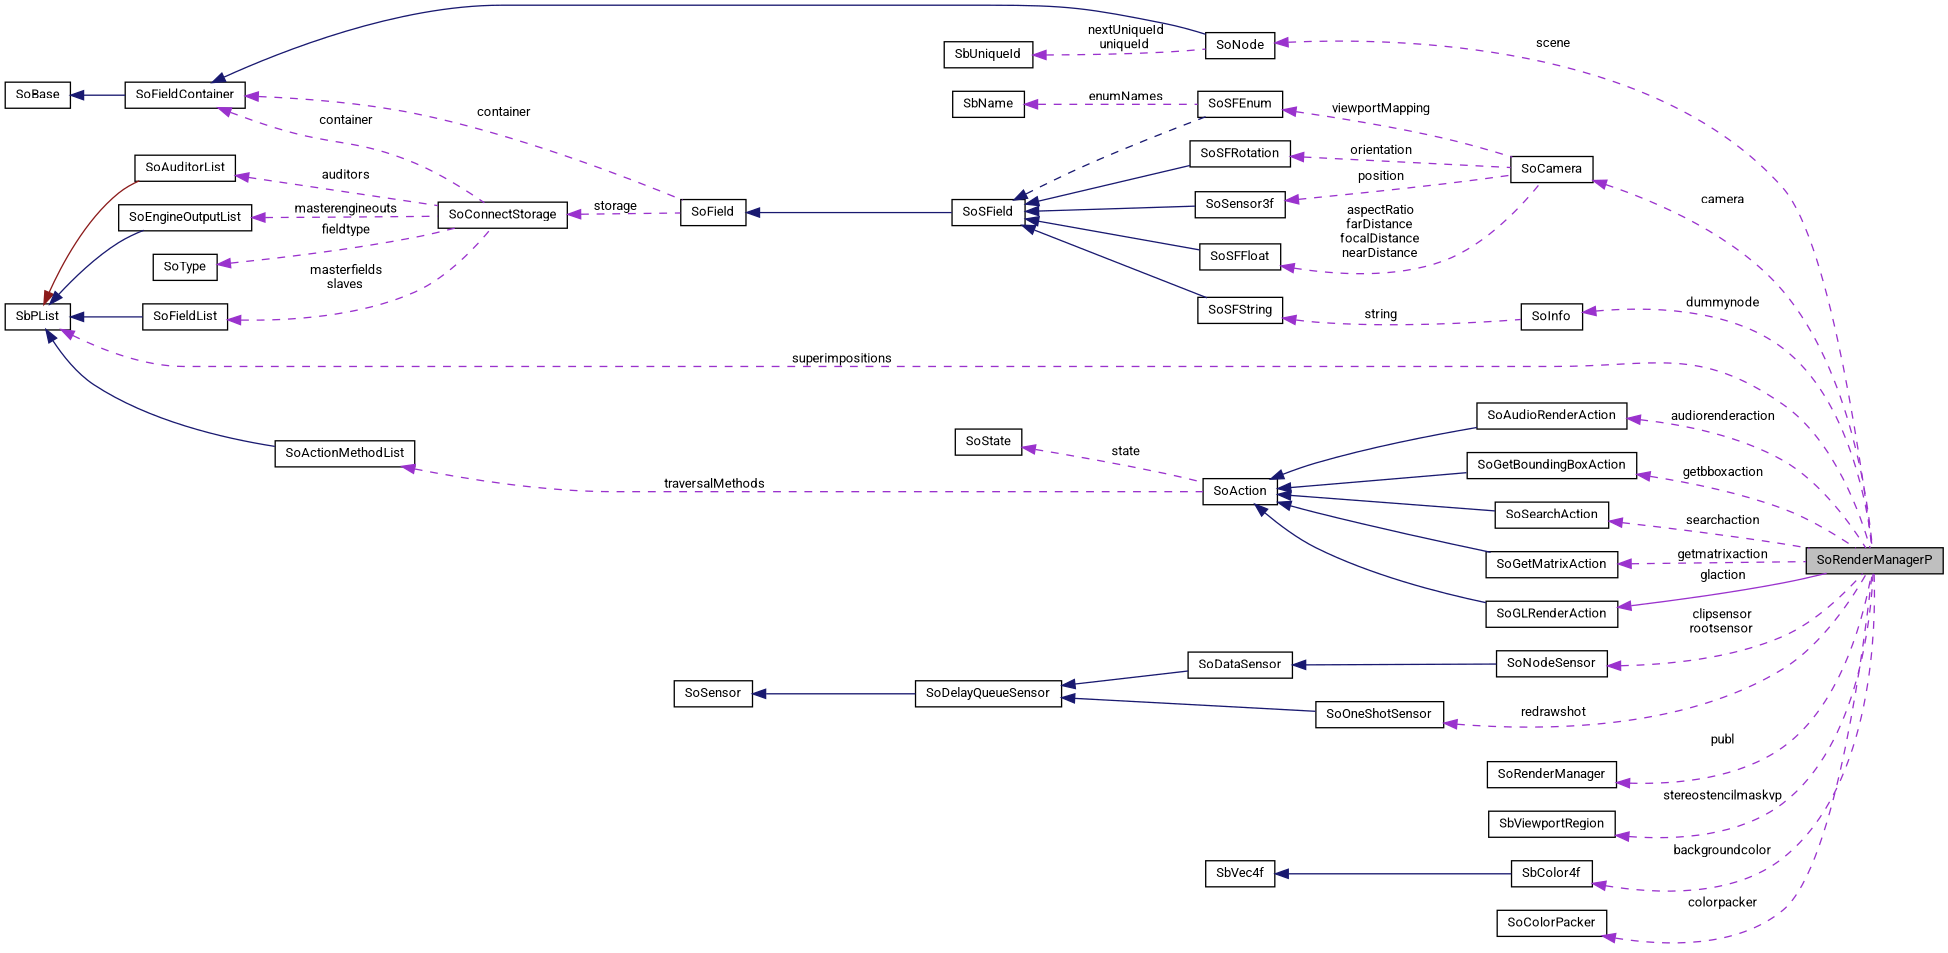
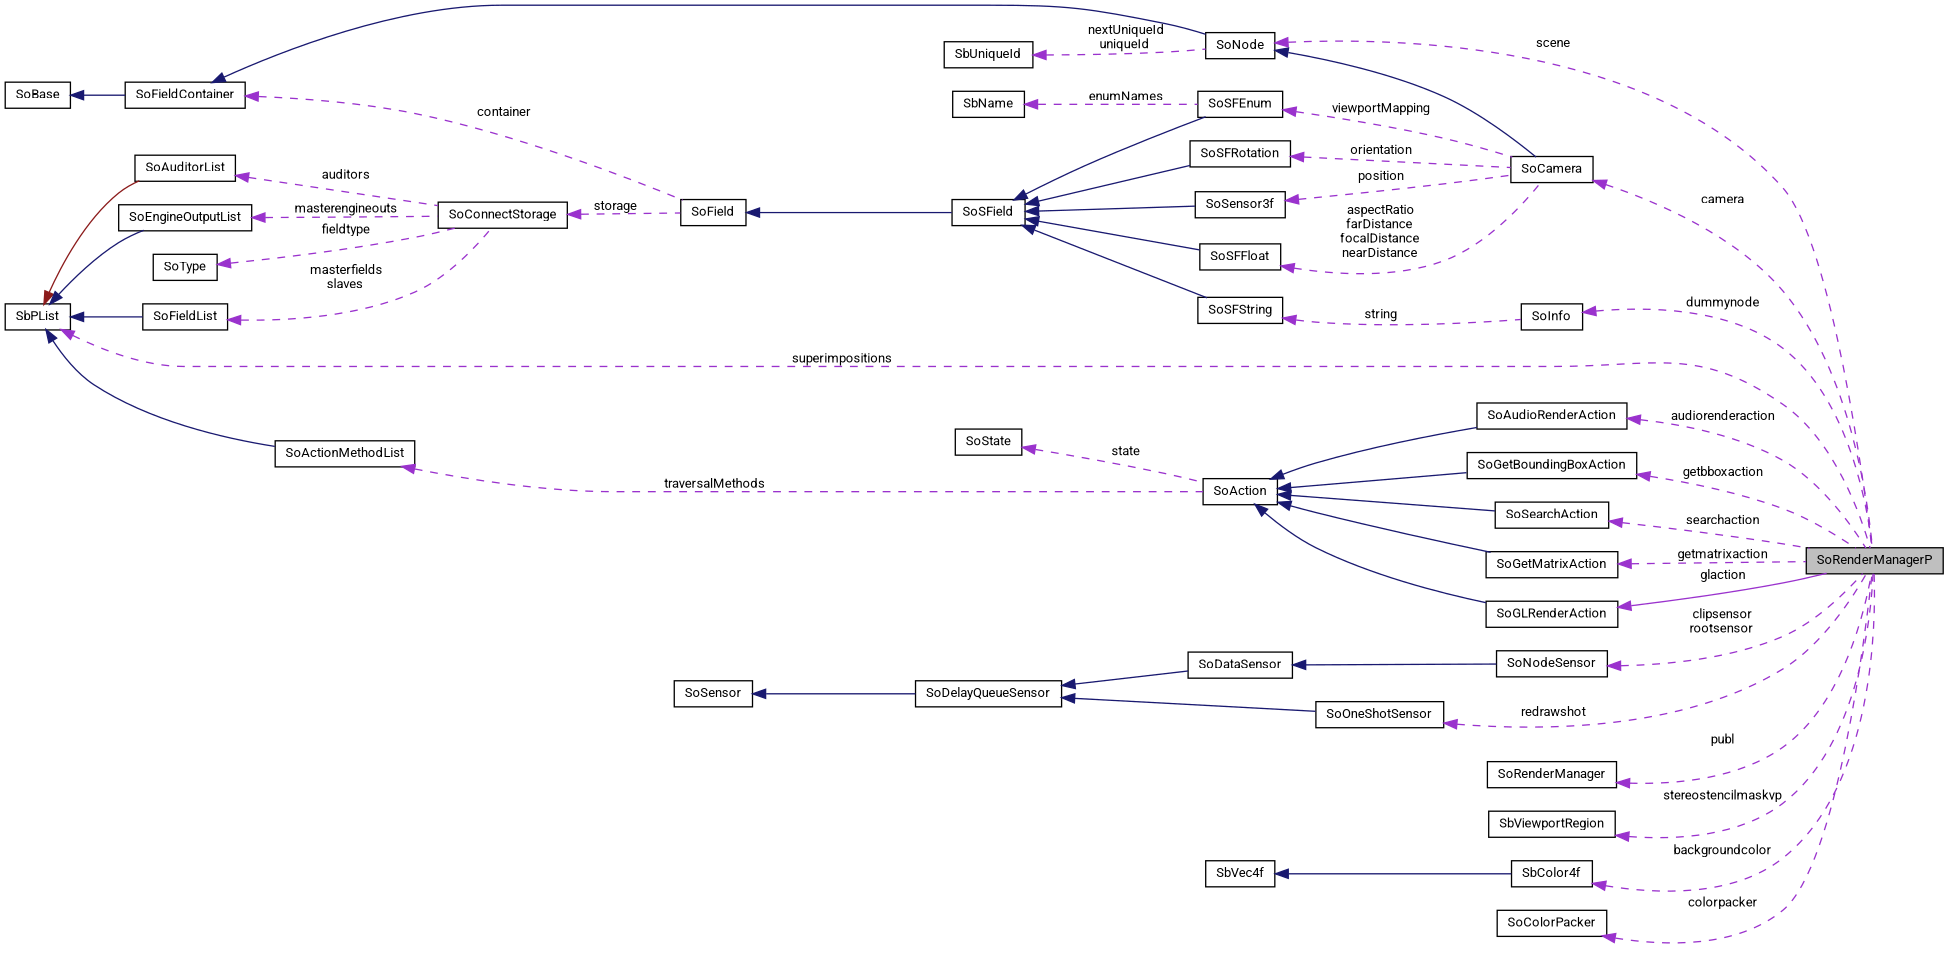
  digraph {
    fontname=Roboto
    rankdir=LR
    node [color=black fillcolor=white fontname=Roboto fontsize=10 shape=record style=filled]
    edge [color=darkorchid3 dir=back fontname=Roboto fontsize=10 labelfontname=Helvetica labelfontsize=10 style=dashed]
    n1 [fillcolor=grey75 fontcolor=black height=0.2 label=SoRenderManagerP width=0.4]
    n2 [height=0.2 label=SoGetBoundingBoxAction width=0.4]
    n3 [height=0.2 label=SoAction width=0.4]
    n4 [height=0.2 label=SoSearchAction width=0.4]
    n5 [height=0.2 label=SoGetMatrixAction width=0.4]
    n6 [height=0.2 label=SoGLRenderAction width=0.4]
    n7 [height=0.2 label=SoAudioRenderAction width=0.4]
    n8 [height=0.2 label=SoActionMethodList width=0.4]
    n9 [height=0.2 label=SbPList width=0.4]
    n10 [height=0.2 label=SoFieldList width=0.4]
    n11 [height=0.2 label=SoAuditorList width=0.4]
    n12 [height=0.2 label=SoEngineOutputList width=0.4]
    n13 [height=0.2 label=SoConnectStorage width=0.4]
    n14 [height=0.2 label=SoState width=0.4]
    n15 [height=0.2 label=SoOneShotSensor width=0.4]
    n16 [height=0.2 label=SoDelayQueueSensor width=0.4]
    n17 [height=0.2 label=SoDataSensor width=0.4]
    n18 [height=0.2 label=SoNodeSensor width=0.4]
    n19 [height=0.2 label=SoSensor width=0.4]
    n20 [height=0.2 label=SoInfo width=0.4]
    n21 [height=0.2 label=SoNode width=0.4]
    n22 [height=0.2 label=SoCamera width=0.4]
    n23 [height=0.2 label=SoFieldContainer width=0.4]
    n24 [height=0.2 label=SoField width=0.4]
    n25 [height=0.2 label=SoSField width=0.4]
    n26 [height=0.2 label=SoBase width=0.4]
    n27 [height=0.2 label=SbUniqueId width=0.4]
    n28 [height=0.2 label=SoSFString width=0.4]
    n29 [height=0.2 label=SoSFEnum width=0.4]
    n30 [height=0.2 label=SoSFFloat width=0.4]
    n31 [height=0.2 label=SoSFRotation width=0.4]
    n32 [height=0.2 label=SoSensor3f width=0.4]
    n33 [height=0.2 label=SoType width=0.4]
    n34 [height=0.2 label=SoRenderManager width=0.4]
    n35 [height=0.2 label=SbName width=0.4]
    n36 [height=0.2 label=SbViewportRegion width=0.4]
    n37 [height=0.2 label=SbColor4f width=0.4]
    n38 [height=0.2 label=SbVec4f width=0.4]
    n39 [height=0.2 label=SoColorPacker width=0.4]
    n2 -> n1 [label=" getbboxaction"]
    n3 -> n2 [color=midnightblue style=solid]
    n3 -> n4 [color=midnightblue style=solid]
    n3 -> n5 [color=midnightblue style=solid]
    n3 -> n6 [color=midnightblue style=solid]
    n3 -> n7 [color=midnightblue style=solid]
    n4 -> n1 [label=" searchaction"]
    n5 -> n1 [label=" getmatrixaction"]
    n6 -> n1 [label=" glaction" style=solid]
    n7 -> n1 [label=" audiorenderaction"]
    n8 -> n3 [label=" traversalMethods"]
    n9 -> n1 [label=" superimpositions"]
    n9 -> n8 [color=midnightblue style=solid]
    n9 -> n10 [color=midnightblue style=solid]
    n9 -> n11 [color=firebrick4 style=solid]
    n9 -> n12 [color=midnightblue style=solid]
    n10 -> n13 [label=" masterfields\nslaves"]
    n11 -> n13 [label=" auditors"]
    n12 -> n13 [label=" masterengineouts"]
    n13 -> n24 [label=" storage"]
    n14 -> n3 [label=" state"]
    n15 -> n1 [label=" redrawshot"]
    n16 -> n15 [color=midnightblue style=solid]
    n16 -> n17 [color=midnightblue style=solid]
    n17 -> n18 [color=midnightblue style=solid]
    n18 -> n1 [label=" clipsensor\nrootsensor"]
    n19 -> n16 [color=midnightblue style=solid]
    n20 -> n1 [label=" dummynode"]
    n21 -> n1 [label=" scene"]
+   n21 -> n22 [color=midnightblue style=solid]
    n22 -> n1 [label=" camera"]
-   n23 -> n13 [label=" container"]
    n23 -> n21 [color=midnightblue style=solid]
    n23 -> n24 [label=" container"]
    n24 -> n25 [color=midnightblue style=solid]
    n25 -> n28 [color=midnightblue style=solid]
-   n25 -> n29 [color=midnightblue]
+   n25 -> n29 [color=midnightblue style=solid]
    n25 -> n30 [color=midnightblue style=solid]
    n25 -> n31 [color=midnightblue style=solid]
    n25 -> n32 [color=midnightblue style=solid]
    n26 -> n23 [color=midnightblue style=solid]
    n27 -> n21 [label=" nextUniqueId\nuniqueId"]
    n28 -> n20 [label=" string"]
    n29 -> n22 [label=" viewportMapping"]
    n30 -> n22 [label=" aspectRatio\nfarDistance\nfocalDistance\nnearDistance"]
    n31 -> n22 [label=" orientation"]
    n32 -> n22 [label=" position"]
    n33 -> n13 [label=" fieldtype"]
    n34 -> n1 [label=" publ"]
    n35 -> n29 [label=" enumNames"]
    n36 -> n1 [label=" stereostencilmaskvp"]
    n37 -> n1 [label=" backgroundcolor"]
    n38 -> n37 [color=midnightblue style=solid]
    n39 -> n1 [label=" colorpacker"]
  }
